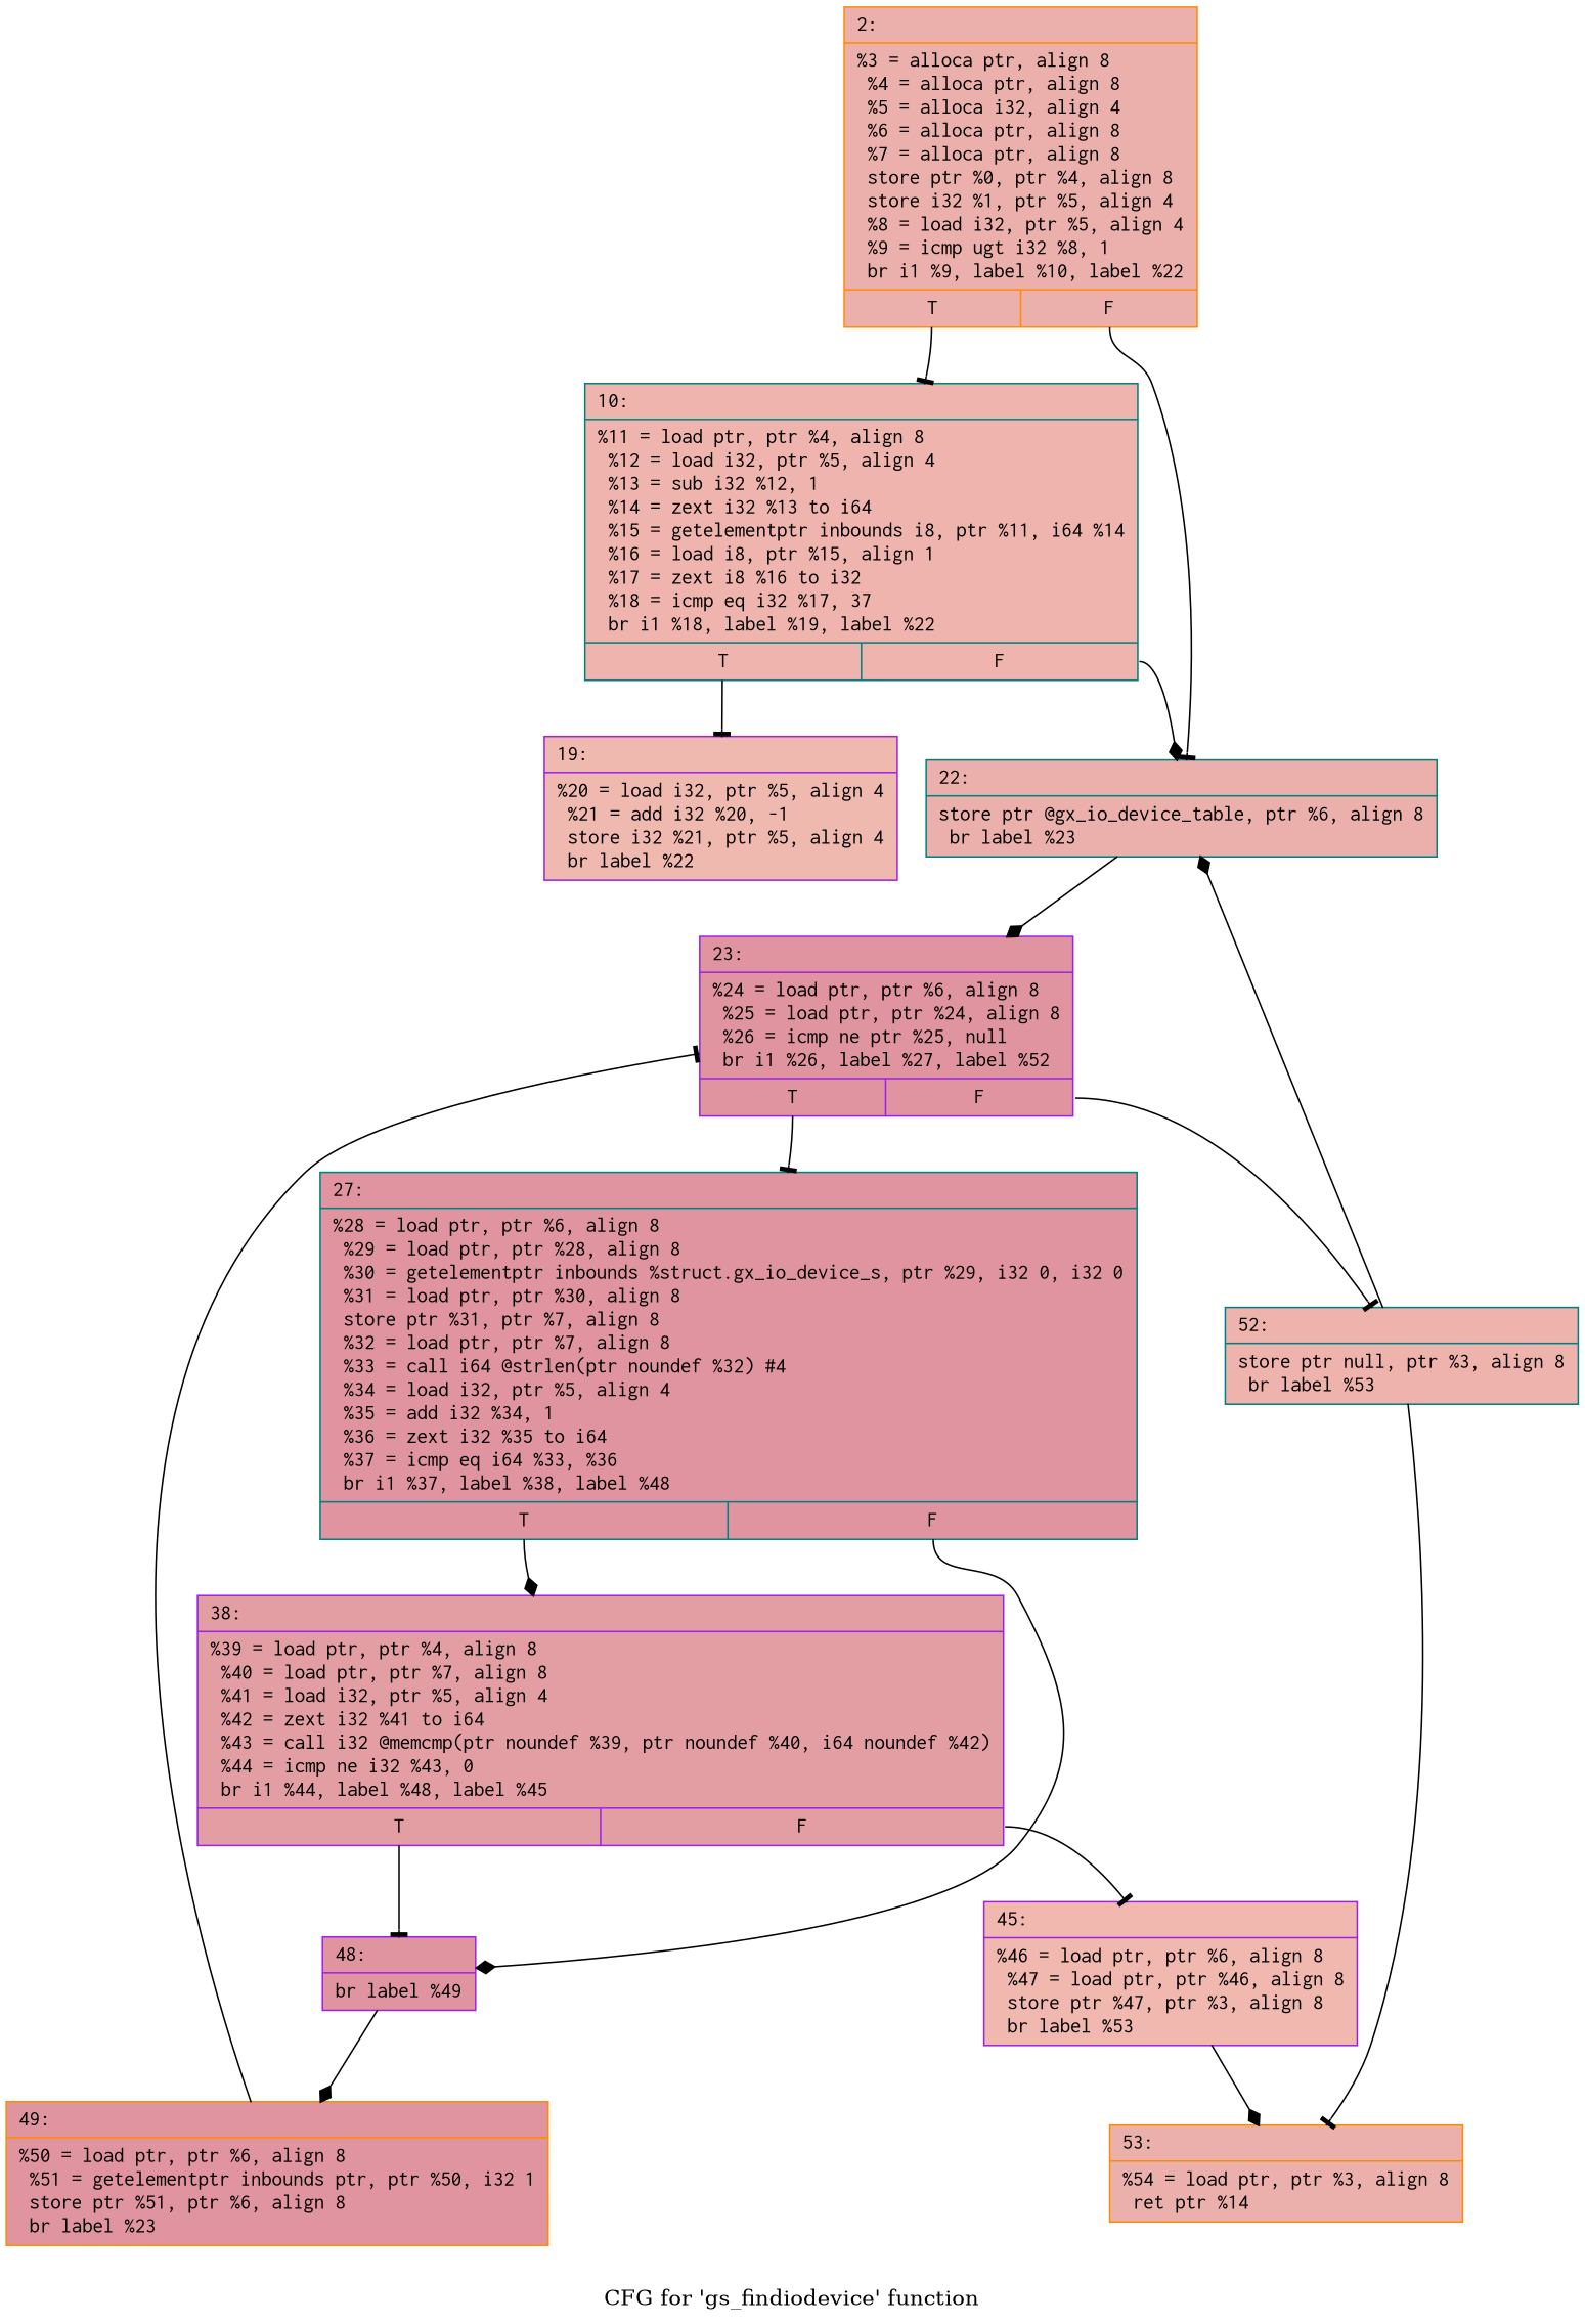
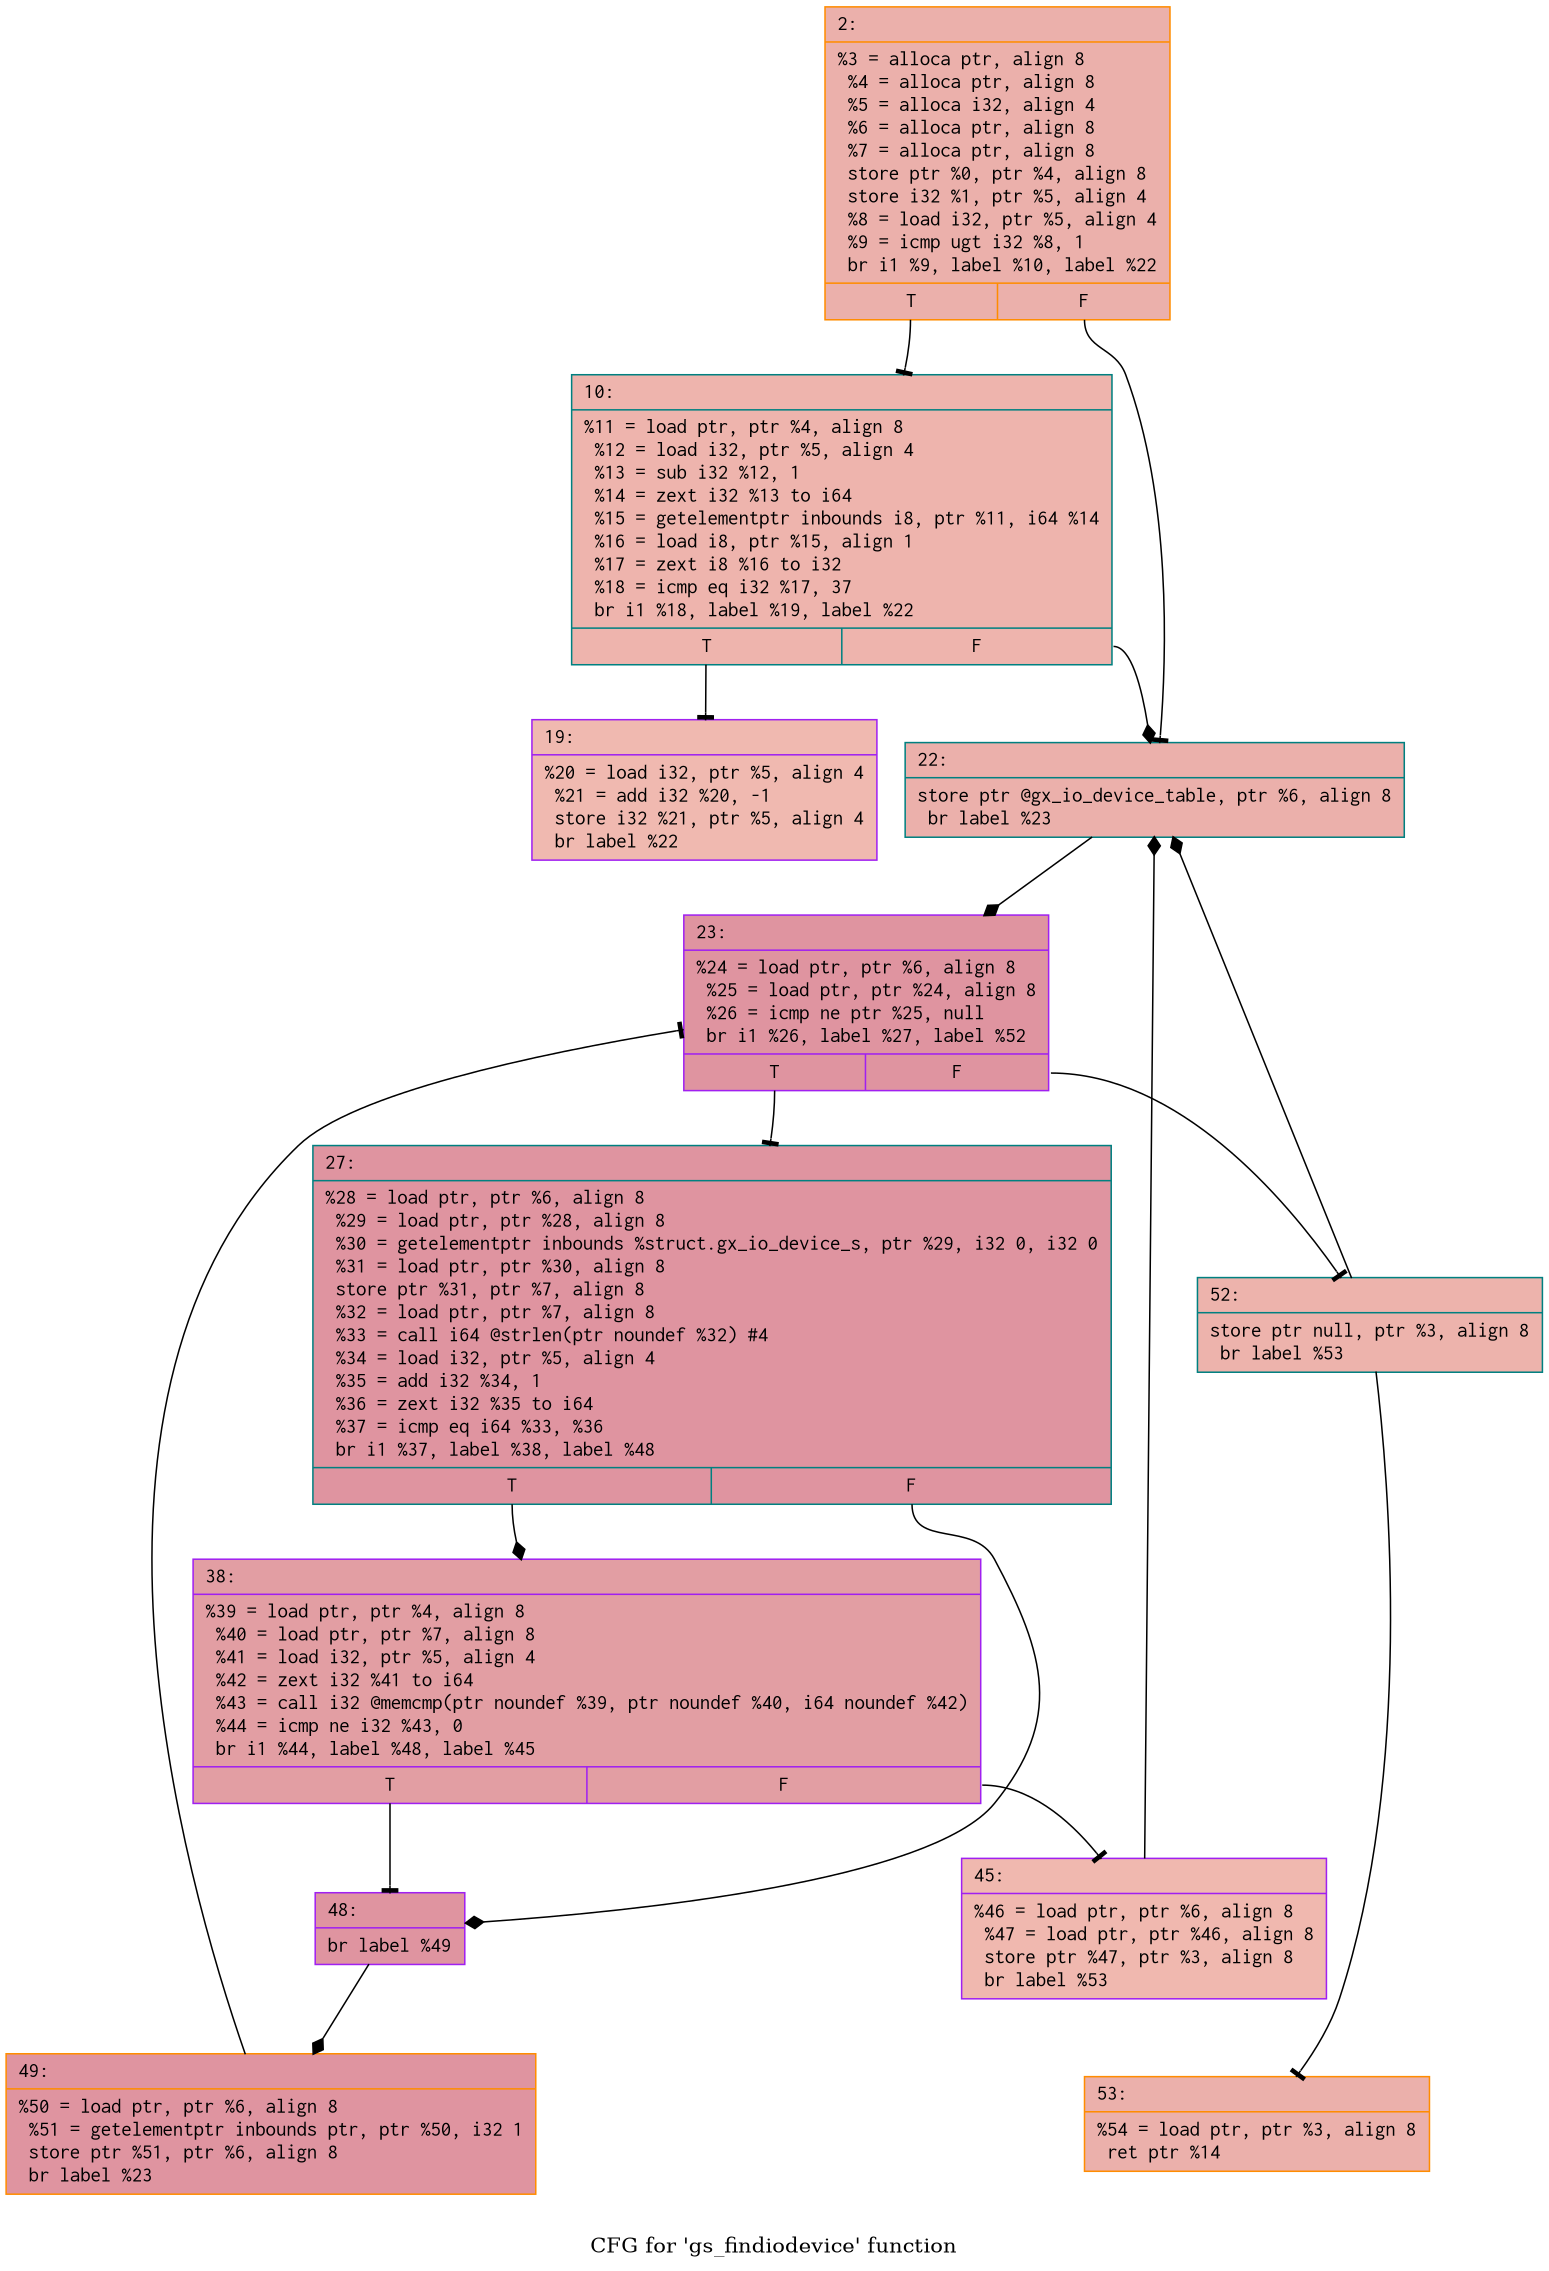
  digraph {
    label="CFG for 'gs_findiodevice' function"
    node [color=purple fillcolor="#b70d2870" fontname=Courier shape=record style=filled]
    edge [arrowhead=tee]
    n1 [color=darkorange fillcolor="#d24b4070" label="{2:\l|  %3 = alloca ptr, align 8\l  %4 = alloca ptr, align 8\l  %5 = alloca i32, align 4\l  %6 = alloca ptr, align 8\l  %7 = alloca ptr, align 8\l  store ptr %0, ptr %4, align 8\l  store i32 %1, ptr %5, align 4\l  %8 = load i32, ptr %5, align 4\l  %9 = icmp ugt i32 %8, 1\l  br i1 %9, label %10, label %22\l|{<s0>T|<s1>F}}"]
    n2 [color=teal fillcolor="#d8564670" label="{10:\l|  %11 = load ptr, ptr %4, align 8\l  %12 = load i32, ptr %5, align 4\l  %13 = sub i32 %12, 1\l  %14 = zext i32 %13 to i64\l  %15 = getelementptr inbounds i8, ptr %11, i64 %14\l  %16 = load i8, ptr %15, align 1\l  %17 = zext i8 %16 to i32\l  %18 = icmp eq i32 %17, 37\l  br i1 %18, label %19, label %22\l|{<s0>T|<s1>F}}"]
    n3 [color=teal fillcolor="#d24b4070" label="{22:\l|  store ptr @gx_io_device_table, ptr %6, align 8\l  br label %23\l}"]
    n4 [fillcolor="#de614d70" label="{19:\l|  %20 = load i32, ptr %5, align 4\l  %21 = add i32 %20, -1\l  store i32 %21, ptr %5, align 4\l  br label %22\l}"]
    n5 [label="{23:\l|  %24 = load ptr, ptr %6, align 8\l  %25 = load ptr, ptr %24, align 8\l  %26 = icmp ne ptr %25, null\l  br i1 %26, label %27, label %52\l|{<s0>T|<s1>F}}"]
    n6 [color=teal label="{27:\l|  %28 = load ptr, ptr %6, align 8\l  %29 = load ptr, ptr %28, align 8\l  %30 = getelementptr inbounds %struct.gx_io_device_s, ptr %29, i32 0, i32 0\l  %31 = load ptr, ptr %30, align 8\l  store ptr %31, ptr %7, align 8\l  %32 = load ptr, ptr %7, align 8\l  %33 = call i64 @strlen(ptr noundef %32) #4\l  %34 = load i32, ptr %5, align 4\l  %35 = add i32 %34, 1\l  %36 = zext i32 %35 to i64\l  %37 = icmp eq i64 %33, %36\l  br i1 %37, label %38, label %48\l|{<s0>T|<s1>F}}"]
    n7 [color=teal fillcolor="#d6524470" label="{52:\l|  store ptr null, ptr %3, align 8\l  br label %53\l}"]
    n8 [fillcolor="#be242e70" label="{38:\l|  %39 = load ptr, ptr %4, align 8\l  %40 = load ptr, ptr %7, align 8\l  %41 = load i32, ptr %5, align 4\l  %42 = zext i32 %41 to i64\l  %43 = call i32 @memcmp(ptr noundef %39, ptr noundef %40, i64 noundef %42)\l  %44 = icmp ne i32 %43, 0\l  br i1 %44, label %48, label %45\l|{<s0>T|<s1>F}}"]
    n9 [label="{48:\l|  br label %49\l}"]
    n10 [color=darkorange fillcolor="#d24b4070" label="{53:\l|  %54 = load ptr, ptr %3, align 8\l  ret ptr %14\l}"]
    n11 [fillcolor="#dc5d4a70" label="{45:\l|  %46 = load ptr, ptr %6, align 8\l  %47 = load ptr, ptr %46, align 8\l  store ptr %47, ptr %3, align 8\l  br label %53\l}"]
    n12 [color=darkorange label="{49:\l|  %50 = load ptr, ptr %6, align 8\l  %51 = getelementptr inbounds ptr, ptr %50, i32 1\l  store ptr %51, ptr %6, align 8\l  br label %23\l}"]
    n1 -> n2 [tailport=s0]
    n1 -> n3 [tailport=s1]
    n2 -> n3 [arrowhead=diamond tailport=s1]
    n2 -> n4 [tailport=s0]
    n3 -> n5 [arrowhead=diamond]
    n5 -> n6 [tailport=s0]
    n5 -> n7 [tailport=s1]
    n6 -> n8 [arrowhead=diamond tailport=s0]
    n6 -> n9 [arrowhead=diamond tailport=s1]
    n7 -> n3 [arrowhead=diamond]
    n7 -> n10
    n8 -> n9 [tailport=s0]
    n8 -> n11 [tailport=s1]
    n9 -> n12 [arrowhead=diamond]
-   n11 -> n10 [arrowhead=diamond]
+   n11 -> n3 [arrowhead=diamond]
    n12 -> n5
  }
